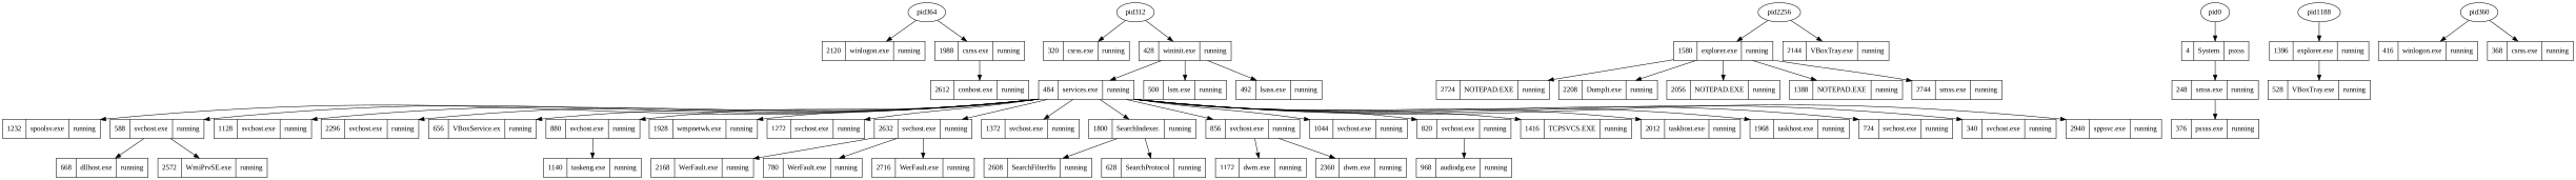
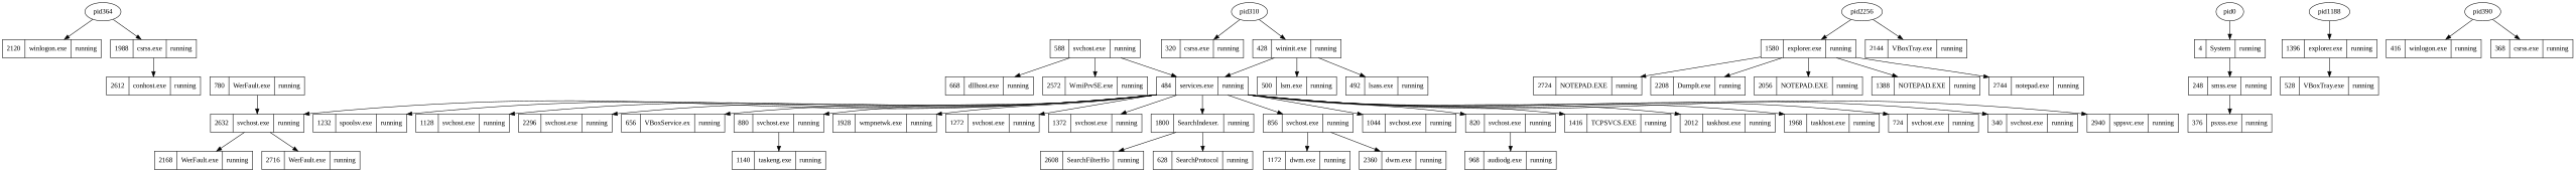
  digraph {
    fontname="Liberation Serif"
    rankdir=TB
    node [fontname="Liberation Serif" shape=record]
    edge [fontname="Liberation Serif"]
    n1 [label="2120 | winlogon.exe |running"]
    pid364 [shape=""]
    n3 [label="1988 | csrss.exe |running"]
    n4 [label="2612 | conhost.exe |running"]
    n5 [label="484 | services.exe |running"]
    n6 [label="1232 | spoolsv.exe |running"]
    n7 [label="588 | svchost.exe |running"]
    n8 [label="1128 | svchost.exe |running"]
    n9 [label="2296 | svchost.exe |running"]
    n10 [label="656 | VBoxService.ex |running"]
    n11 [label="880 | svchost.exe |running"]
    n12 [label="1928 | wmpnetwk.exe |running"]
    n13 [label="1272 | svchost.exe |running"]
    n14 [label="2632 | svchost.exe |running"]
    n15 [label="1372 | svchost.exe |running"]
    n16 [label="1800 | SearchIndexer. |running"]
    n17 [label="856 | svchost.exe |running"]
    n18 [label="1044 | svchost.exe |running"]
    n19 [label="820 | svchost.exe |running"]
    n20 [label="1416 | TCPSVCS.EXE |running"]
    n21 [label="2012 | taskhost.exe |running"]
    n22 [label="1968 | taskhost.exe |running"]
    n23 [label="724 | svchost.exe |running"]
    n24 [label="340 | svchost.exe |running"]
    n25 [label="2940 | sppsvc.exe |running"]
    n26 [label="668 | dllhost.exe |running"]
    n27 [label="2572 | WmiPrvSE.exe |running"]
    n28 [label="1140 | taskeng.exe |running"]
    n29 [label="2168 | WerFault.exe |running"]
    n30 [label="780 | WerFault.exe |running"]
    n31 [label="2716 | WerFault.exe |running"]
    n32 [label="2608 | SearchFilterHo |running"]
    n33 [label="628 | SearchProtocol |running"]
    n34 [label="1172 | dwm.exe |running"]
    n35 [label="2360 | dwm.exe |running"]
    n36 [label="968 | audiodg.exe |running"]
    n37 [label="1580 | explorer.exe |running"]
    n38 [label="2724 | NOTEPAD.EXE |running"]
    n39 [label="2208 | DumpIt.exe |running"]
    n40 [label="2056 | NOTEPAD.EXE |running"]
    n41 [label="1388 | NOTEPAD.EXE |running"]
-   n42 [label="2744 | smss.exe |running"]
+   n42 [label="2744 | notepad.exe |running"]
    n43 [label="2144 | VBoxTray.exe |running"]
-   n44 [label="4 | System |psxss"]
+   n44 [label="4 | System |running"]
    n45 [label="248 | smss.exe |running"]
    pid0 [shape=""]
    n47 [label="376 | psxss.exe |running"]
    n48 [label="1396 | explorer.exe |running"]
    n49 [label="528 | VBoxTray.exe |running"]
    n50 [label="320 | csrss.exe |running"]
-   pid312 [shape=""]
+   pid312 [label=pid310 shape=""]
    n52 [label="428 | wininit.exe |running"]
    n53 [label="500 | lsm.exe |running"]
    n54 [label="492 | lsass.exe |running"]
    pid2256 [shape=""]
    n56 [label="416 | winlogon.exe |running"]
-   pid360 [shape=""]
+   pid360 [label=pid390 shape=""]
    n58 [label="368 | csrss.exe |running"]
    n59 [label=pid1188 shape=""]
    pid364 -> n1
    pid364 -> n3
    n3 -> n4
    n5 -> n6
-   n5 -> n7
+   n7 -> n5
    n5 -> n8
    n5 -> n9
    n5 -> n10
    n5 -> n11
    n5 -> n12
    n5 -> n13
    n5 -> n14
    n5 -> n15
    n5 -> n16
    n5 -> n17
    n5 -> n18
    n5 -> n19
    n5 -> n20
    n5 -> n21
    n5 -> n22
    n5 -> n23
    n5 -> n24
    n5 -> n25
    n7 -> n26
    n7 -> n27
    n11 -> n28
    n14 -> n29
-   n14 -> n30
+   n30 -> n14
    n14 -> n31
    n16 -> n32
    n16 -> n33
    n17 -> n34
    n17 -> n35
    n19 -> n36
    n37 -> n38
    n37 -> n39
    n37 -> n40
    n37 -> n41
    n37 -> n42
    n44 -> n45
    n45 -> n47
    pid0 -> n44
    n48 -> n49
    pid312 -> n50
    pid312 -> n52
    n52 -> n5
    n52 -> n53
    n52 -> n54
    pid2256 -> n37
    pid2256 -> n43
    pid360 -> n56
    pid360 -> n58
    n59 -> n48
  }
